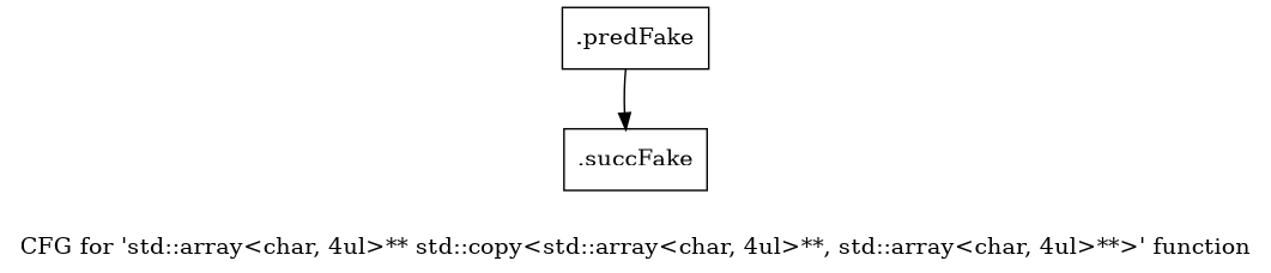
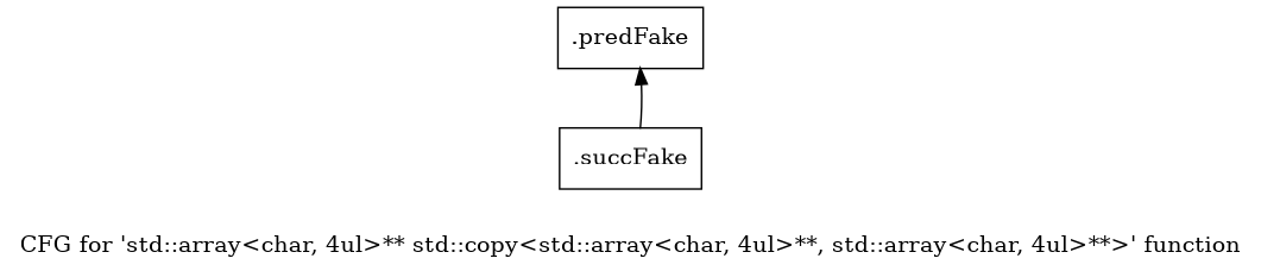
  digraph {
    label="CFG for 'std::array\<char, 4ul\>** std::copy\<std::array\<char, 4ul\>**, std::array\<char, 4ul\>**\>' function"
    node [shape=record]
    n1 [label="{.predFake}"]
    n2 [filename="/mnt/xilinx/Vitis_HLS/2021.2/tps/lnx64/gcc-6.2.0/lib/gcc/x86_64-pc-linux-gnu/6.2.0/../../../../include/c++/6.2.0/bits/stl_algobase.h" label="{.succFake}" linenumber=454]
-   n1 -> n2 [execusionnum=1 filename="/mnt/xilinx/Vitis_HLS/2021.2/tps/lnx64/gcc-6.2.0/lib/gcc/x86_64-pc-linux-gnu/6.2.0/../../../../include/c++/6.2.0/bits/stl_algobase.h"]
+   n2 -> n1 [execusionnum=1 filename="/mnt/xilinx/Vitis_HLS/2021.2/tps/lnx64/gcc-6.2.0/lib/gcc/x86_64-pc-linux-gnu/6.2.0/../../../../include/c++/6.2.0/bits/stl_algobase.h"]
  }
